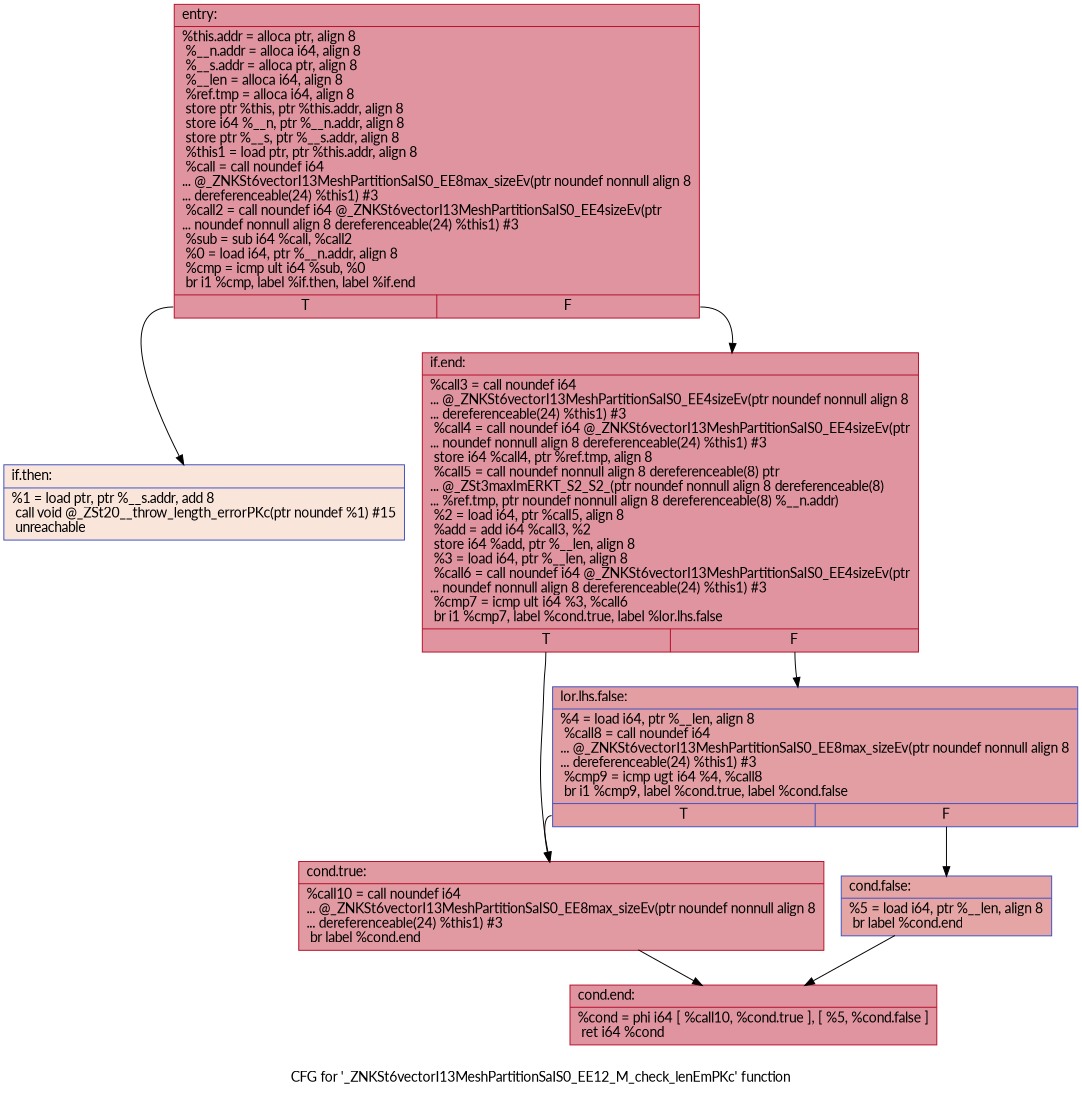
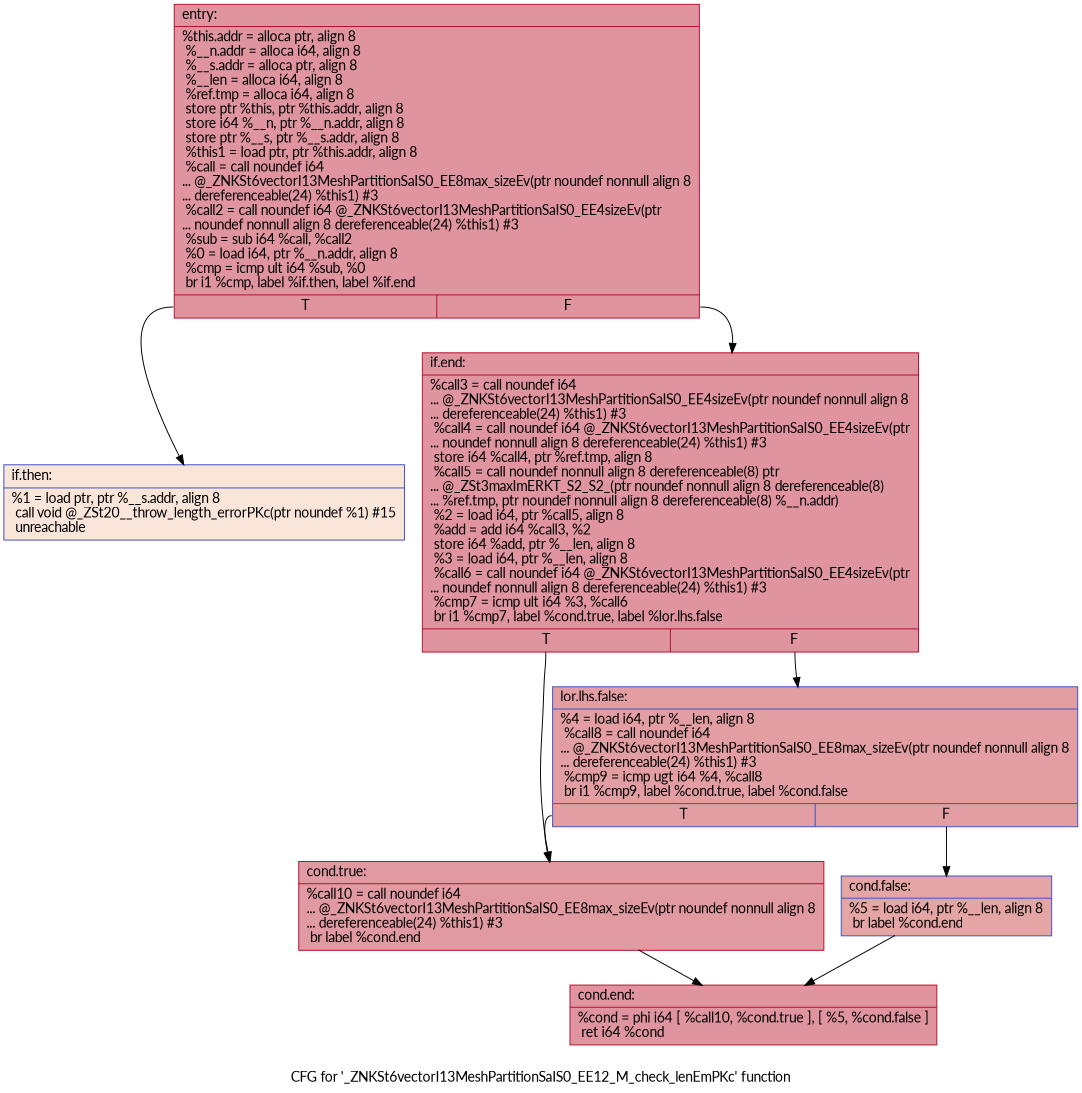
  digraph {
    label="CFG for '_ZNKSt6vectorI13MeshPartitionSaIS0_EE12_M_check_lenEmPKc' function"
    fontname=Lato
    node [color="#b70d28ff" fillcolor="#b70d2870" fontname=Lato shape=record style=filled]
    edge [tailport=s0 fontname=Lato]
    n1 [label="{entry:\l|  %this.addr = alloca ptr, align 8\l  %__n.addr = alloca i64, align 8\l  %__s.addr = alloca ptr, align 8\l  %__len = alloca i64, align 8\l  %ref.tmp = alloca i64, align 8\l  store ptr %this, ptr %this.addr, align 8\l  store i64 %__n, ptr %__n.addr, align 8\l  store ptr %__s, ptr %__s.addr, align 8\l  %this1 = load ptr, ptr %this.addr, align 8\l  %call = call noundef i64\l... @_ZNKSt6vectorI13MeshPartitionSaIS0_EE8max_sizeEv(ptr noundef nonnull align 8\l... dereferenceable(24) %this1) #3\l  %call2 = call noundef i64 @_ZNKSt6vectorI13MeshPartitionSaIS0_EE4sizeEv(ptr\l... noundef nonnull align 8 dereferenceable(24) %this1) #3\l  %sub = sub i64 %call, %call2\l  %0 = load i64, ptr %__n.addr, align 8\l  %cmp = icmp ult i64 %sub, %0\l  br i1 %cmp, label %if.then, label %if.end\l|{<s0>T|<s1>F}}"]
-   n2 [color="#3d50c3ff" fillcolor="#f4c5ad70" label="{if.then:\l|  %1 = load ptr, ptr %__s.addr, add 8\l  call void @_ZSt20__throw_length_errorPKc(ptr noundef %1) #15\l  unreachable\l}"]
+   n2 [color="#3d50c3ff" fillcolor="#f4c5ad70" label="{if.then:\l|  %1 = load ptr, ptr %__s.addr, align 8\l  call void @_ZSt20__throw_length_errorPKc(ptr noundef %1) #15\l  unreachable\l}"]
    n3 [label="{if.end:\l|  %call3 = call noundef i64\l... @_ZNKSt6vectorI13MeshPartitionSaIS0_EE4sizeEv(ptr noundef nonnull align 8\l... dereferenceable(24) %this1) #3\l  %call4 = call noundef i64 @_ZNKSt6vectorI13MeshPartitionSaIS0_EE4sizeEv(ptr\l... noundef nonnull align 8 dereferenceable(24) %this1) #3\l  store i64 %call4, ptr %ref.tmp, align 8\l  %call5 = call noundef nonnull align 8 dereferenceable(8) ptr\l... @_ZSt3maxImERKT_S2_S2_(ptr noundef nonnull align 8 dereferenceable(8)\l... %ref.tmp, ptr noundef nonnull align 8 dereferenceable(8) %__n.addr)\l  %2 = load i64, ptr %call5, align 8\l  %add = add i64 %call3, %2\l  store i64 %add, ptr %__len, align 8\l  %3 = load i64, ptr %__len, align 8\l  %call6 = call noundef i64 @_ZNKSt6vectorI13MeshPartitionSaIS0_EE4sizeEv(ptr\l... noundef nonnull align 8 dereferenceable(24) %this1) #3\l  %cmp7 = icmp ult i64 %3, %call6\l  br i1 %cmp7, label %cond.true, label %lor.lhs.false\l|{<s0>T|<s1>F}}"]
    n4 [fillcolor="#bb1b2c70" label="{cond.true:\l|  %call10 = call noundef i64\l... @_ZNKSt6vectorI13MeshPartitionSaIS0_EE8max_sizeEv(ptr noundef nonnull align 8\l... dereferenceable(24) %this1) #3\l  br label %cond.end\l}"]
    n5 [color="#3d50c3ff" fillcolor="#be242e70" label="{lor.lhs.false:\l|  %4 = load i64, ptr %__len, align 8\l  %call8 = call noundef i64\l... @_ZNKSt6vectorI13MeshPartitionSaIS0_EE8max_sizeEv(ptr noundef nonnull align 8\l... dereferenceable(24) %this1) #3\l  %cmp9 = icmp ugt i64 %4, %call8\l  br i1 %cmp9, label %cond.true, label %cond.false\l|{<s0>T|<s1>F}}"]
    n6 [label="{cond.end:\l|  %cond = phi i64 [ %call10, %cond.true ], [ %5, %cond.false ]\l  ret i64 %cond\l}"]
    n7 [color="#3d50c3ff" fillcolor="#c5333470" label="{cond.false:\l|  %5 = load i64, ptr %__len, align 8\l  br label %cond.end\l}"]
    n1 -> n2
    n1 -> n3 [tailport=s1]
    n3 -> n4
    n3 -> n5 [tailport=s1]
    n4 -> n6 [tailport=""]
    n5 -> n4
    n5 -> n7 [tailport=s1]
    n7 -> n6 [tailport=""]
  }
